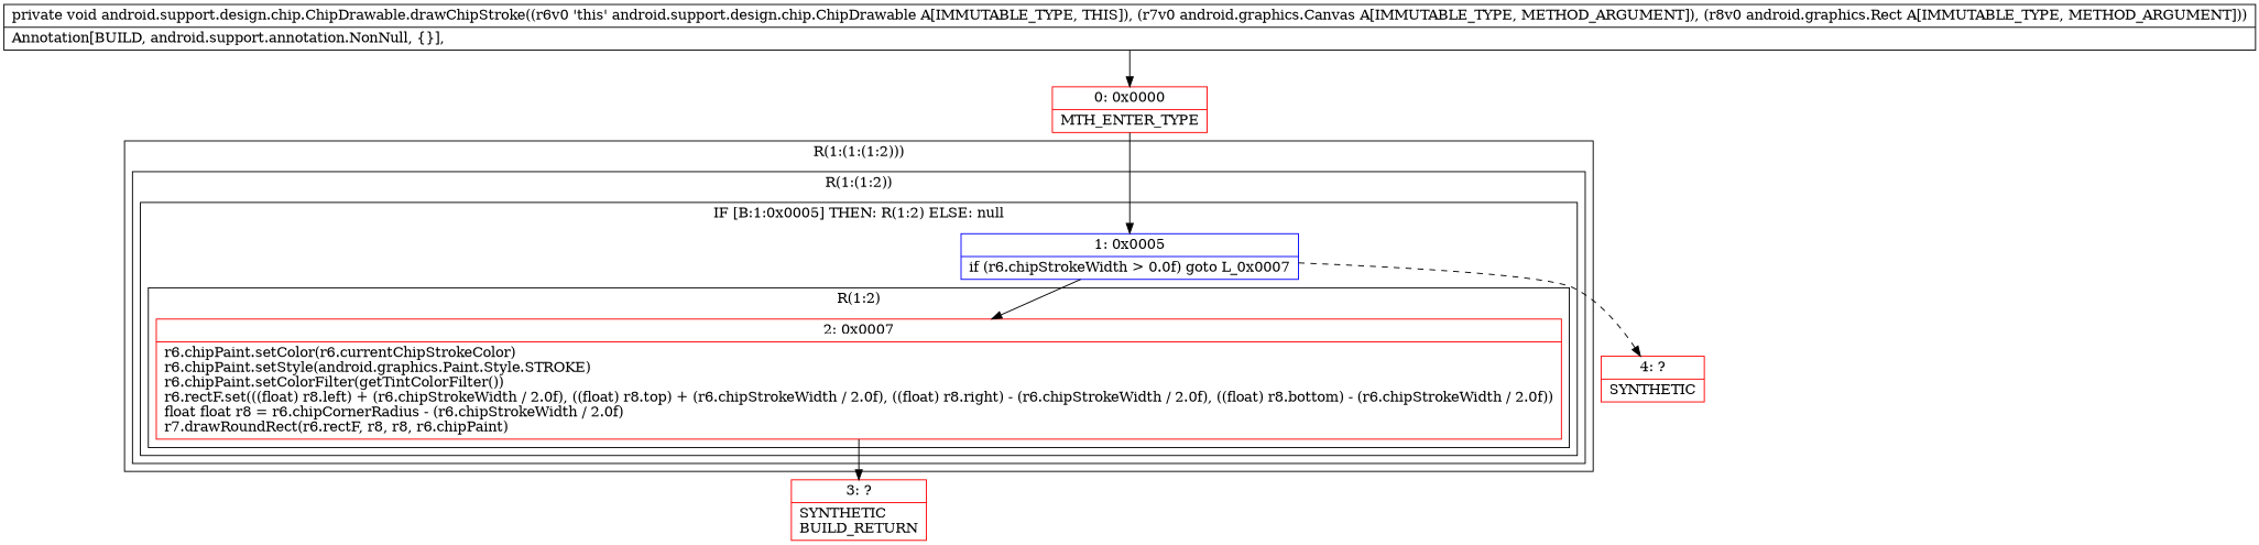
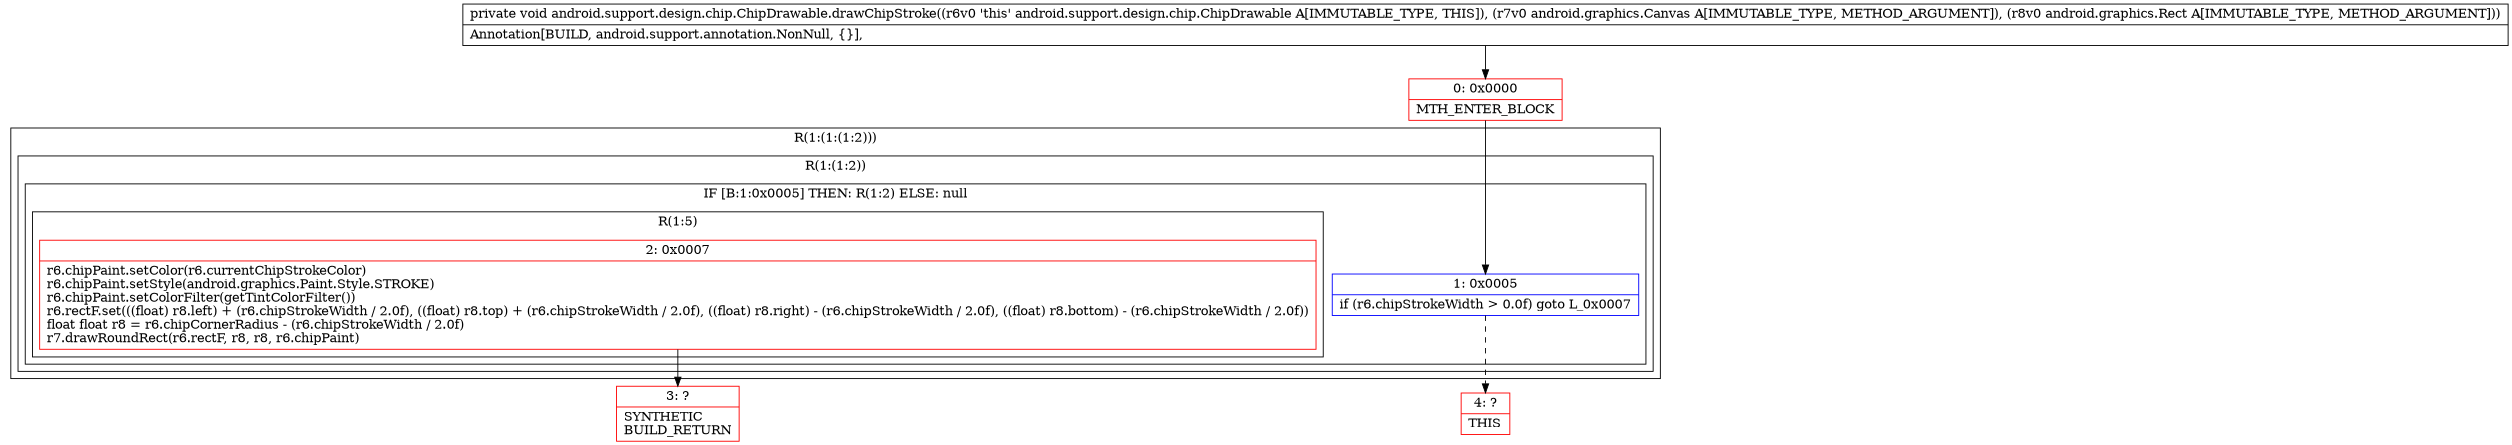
  digraph {
    node [color=red shape=record]
    n1 [label="{2\:\ 0x0007|r6.chipPaint.setColor(r6.currentChipStrokeColor)\lr6.chipPaint.setStyle(android.graphics.Paint.Style.STROKE)\lr6.chipPaint.setColorFilter(getTintColorFilter())\lr6.rectF.set(((float) r8.left) + (r6.chipStrokeWidth \/ 2.0f), ((float) r8.top) + (r6.chipStrokeWidth \/ 2.0f), ((float) r8.right) \- (r6.chipStrokeWidth \/ 2.0f), ((float) r8.bottom) \- (r6.chipStrokeWidth \/ 2.0f))\lfloat float r8 = r6.chipCornerRadius \- (r6.chipStrokeWidth \/ 2.0f)\lr7.drawRoundRect(r6.rectF, r8, r8, r6.chipPaint)\l}"]
    n2 [color=blue label="{1\:\ 0x0005|if (r6.chipStrokeWidth \> 0.0f) goto L_0x0007\l}"]
    n3 [label="{3\:\ ?|SYNTHETIC\lBUILD_RETURN\l}"]
-   n4 [label="{4\:\ ?|SYNTHETIC\l}"]
-   n5 [label="{0\:\ 0x0000|MTH_ENTER_TYPE\l}"]
+   n4 [label="{4\:\ ?|THIS\l}"]
+   n5 [label="{0\:\ 0x0000|MTH_ENTER_BLOCK\l}"]
    n6 [label="{private void android.support.design.chip.ChipDrawable.drawChipStroke((r6v0 'this' android.support.design.chip.ChipDrawable A[IMMUTABLE_TYPE, THIS]), (r7v0 android.graphics.Canvas A[IMMUTABLE_TYPE, METHOD_ARGUMENT]), (r8v0 android.graphics.Rect A[IMMUTABLE_TYPE, METHOD_ARGUMENT]))  | Annotation[BUILD, android.support.annotation.NonNull, \{\}], \l}" color=""]
    subgraph cluster_1 {
      label="R(1:(1:(1:2)))"
      subgraph cluster_2 {
        label="R(1:(1:2))"
        subgraph cluster_3 {
          label="IF [B:1:0x0005] THEN: R(1:2) ELSE: null"
          n2
          subgraph cluster_4 {
-           label="R(1:2)"
+           label="R(1:5)"
            n1
          }
        }
      }
    }
    n1 -> n3
-   n2 -> n1
    n2 -> n4 [style=dashed]
    n5 -> n2
    n6 -> n5
  }
